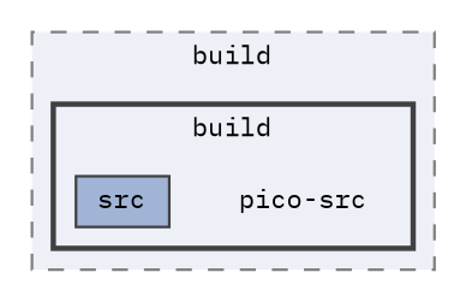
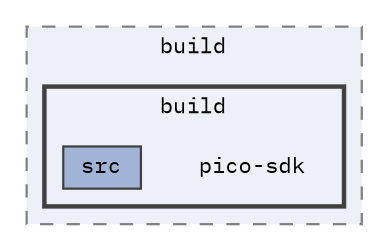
  digraph {
    compound=true
    fontname="IBM Plex Mono"
    node [fontname="IBM Plex Mono" fontsize=10]
-   n1 [height=0.2 label="pico-src" shape=plaintext width=0.4]
+   n1 [height=0.2 label="pico-sdk" shape=plaintext width=0.4]
    n2 [color=grey25 fillcolor="#a2b4d6" height=0.2 label=src shape=box style=filled width=0.4]
    subgraph cluster_1 {
      bgcolor="#edf0f7"
      fontsize=10
      label=build
      pencolor=grey50
      style="filled,dashed"
      subgraph cluster_2 {
        bgcolor="#edf0f7"
        fontsize=10
        pencolor=grey25
        style="filled,bold"
        n1
        n2
      }
    }
  }
